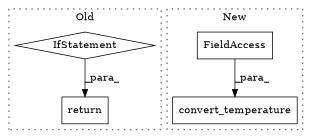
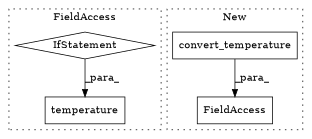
  digraph {
    node [shape=box]
    n1 [a=25 l="4,2" label=IfStatement s="6407,6425" shape=diamond]
-   n2 [a=41 l=7 label=return s=6435]
+   n2 [a=41 l=7 label=temperature s=6435]
    n3 [a=32 l="20,1" label=convert_temperature s="6354,6439"]
    n4 [a=22 l=10 label=FieldAccess s=6389]
    subgraph cluster_1 {
-     label=Old
+     label=FieldAccess
      style=dotted
      n1
      n2
    }
    subgraph cluster_2 {
      label=New
      style=dotted
      n3
      n4
    }
    n1 -> n2 [label=_para_]
-   n4 -> n3 [label=_para_]
+   n3 -> n4 [label=_para_]
  }
